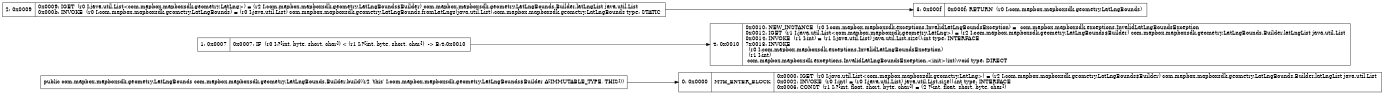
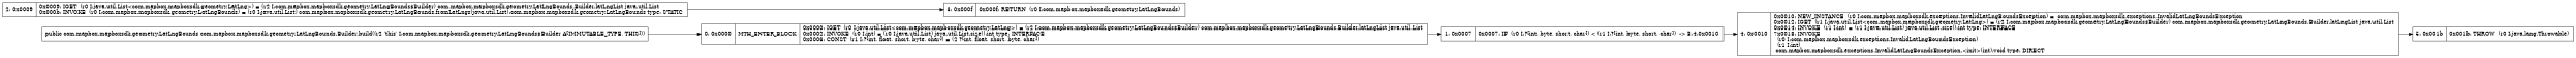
  digraph {
    rankdir=LR
    node [shape=record]
    n1 [label="{0\:\ 0x0000|MTH_ENTER_BLOCK\l|0x0000: IGET  (r0 I:java.util.List\<com.mapbox.mapboxsdk.geometry.LatLng\>) = (r2 I:com.mapbox.mapboxsdk.geometry.LatLngBounds$Builder) com.mapbox.mapboxsdk.geometry.LatLngBounds.Builder.latLngList java.util.List \l0x0002: INVOKE  (r0 I:int) = (r0 I:java.util.List) java.util.List.size():int type: INTERFACE \l0x0006: CONST  (r1 I:?[int, float, short, byte, char]) = (2 ?[int, float, short, byte, char]) \l}"]
    n2 [label="{1\:\ 0x0007|0x0007: IF  (r0 I:?[int, byte, short, char]) \< (r1 I:?[int, byte, short, char])  \-\> B:4:0x0010 \l}"]
    n3 [label="{4\:\ 0x0010|0x0010: NEW_INSTANCE  (r0 I:com.mapbox.mapboxsdk.exceptions.InvalidLatLngBoundsException) =  com.mapbox.mapboxsdk.exceptions.InvalidLatLngBoundsException \l0x0012: IGET  (r1 I:java.util.List\<com.mapbox.mapboxsdk.geometry.LatLng\>) = (r2 I:com.mapbox.mapboxsdk.geometry.LatLngBounds$Builder) com.mapbox.mapboxsdk.geometry.LatLngBounds.Builder.latLngList java.util.List \l0x0014: INVOKE  (r1 I:int) = (r1 I:java.util.List) java.util.List.size():int type: INTERFACE \l7x0018: INVOKE  \l  (r0 I:com.mapbox.mapboxsdk.exceptions.InvalidLatLngBoundsException)\l  (r1 I:int)\l com.mapbox.mapboxsdk.exceptions.InvalidLatLngBoundsException.\<init\>(int):void type: DIRECT \l}"]
    n4 [label="{2\:\ 0x0009|0x0009: IGET  (r0 I:java.util.List\<com.mapbox.mapboxsdk.geometry.LatLng\>) = (r2 I:com.mapbox.mapboxsdk.geometry.LatLngBounds$Builder) com.mapbox.mapboxsdk.geometry.LatLngBounds.Builder.latLngList java.util.List \l0x000b: INVOKE  (r0 I:com.mapbox.mapboxsdk.geometry.LatLngBounds) = (r0 I:java.util.List) com.mapbox.mapboxsdk.geometry.LatLngBounds.fromLatLngs(java.util.List):com.mapbox.mapboxsdk.geometry.LatLngBounds type: STATIC \l}"]
    n5 [label="{3\:\ 0x000f|0x000f: RETURN  (r0 I:com.mapbox.mapboxsdk.geometry.LatLngBounds) \l}"]
+   n6 [label="{5\:\ 0x001b|0x001b: THROW  (r0 I:java.lang.Throwable) \l}"]
    n7 [label="{public com.mapbox.mapboxsdk.geometry.LatLngBounds com.mapbox.mapboxsdk.geometry.LatLngBounds.Builder.build((r2 'this' I:com.mapbox.mapboxsdk.geometry.LatLngBounds$Builder A[IMMUTABLE_TYPE, THIS])) }"]
+   n1 -> n2
    n2 -> n3
+   n3 -> n6
    n4 -> n5
    n7 -> n1
  }
